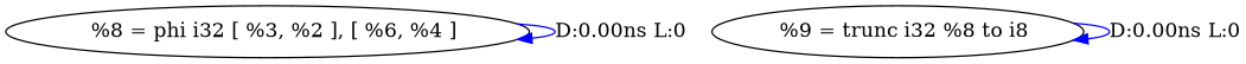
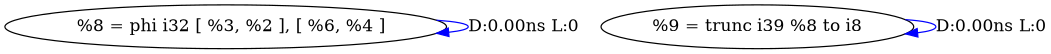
  digraph {
    edge [color=blue]
    n1 [label="  %8 = phi i32 [ %3, %2 ], [ %6, %4 ]"]
-   n2 [label="  %9 = trunc i32 %8 to i8"]
+   n2 [label="%9 = trunc i39 %8 to i8"]
    n1 -> n1 [label="D:0.00ns L:0"]
    n2 -> n2 [label="D:0.00ns L:0"]
  }
